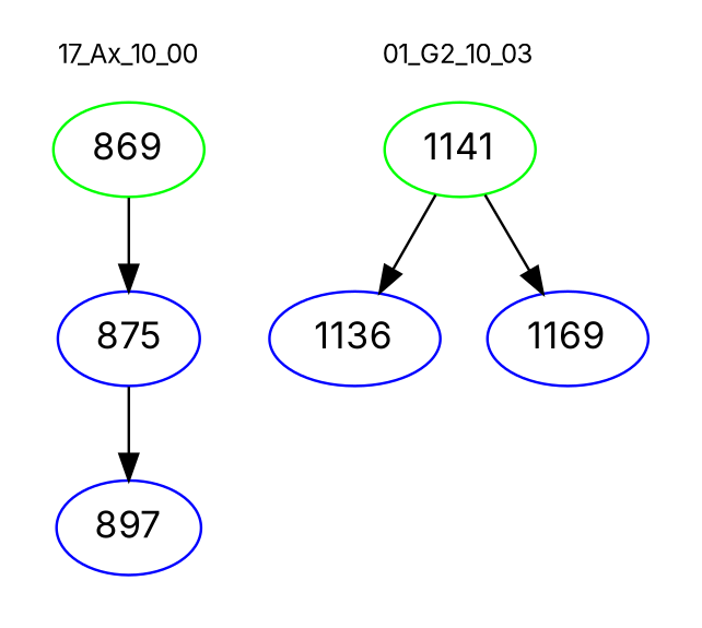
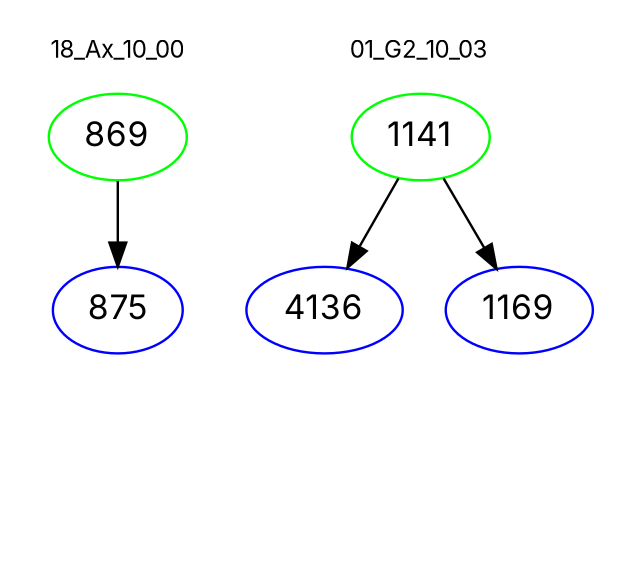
  digraph {
    fontname=Inter
    node [color=blue fontname=Inter]
    edge [color=black fontname=Inter]
    n1 [color=green label=869]
    n2 [label=875]
-   n3 [label=897]
    n4 [color=green label=1141]
-   n5 [label=1136]
+   n5 [label=4136]
    n6 [label=1169]
    subgraph cluster_1 {
      color=white
      fontsize=10
-     label="17_Ax_10_00"
+     label="18_Ax_10_00"
      n1
      n2
-     n3
    }
    subgraph cluster_2 {
      color=white
      fontsize=10
      label="01_G2_10_03"
      n4
      n5
      n6
    }
    n1 -> n2
-   n2 -> n3
    n4 -> n5
    n4 -> n6
  }
